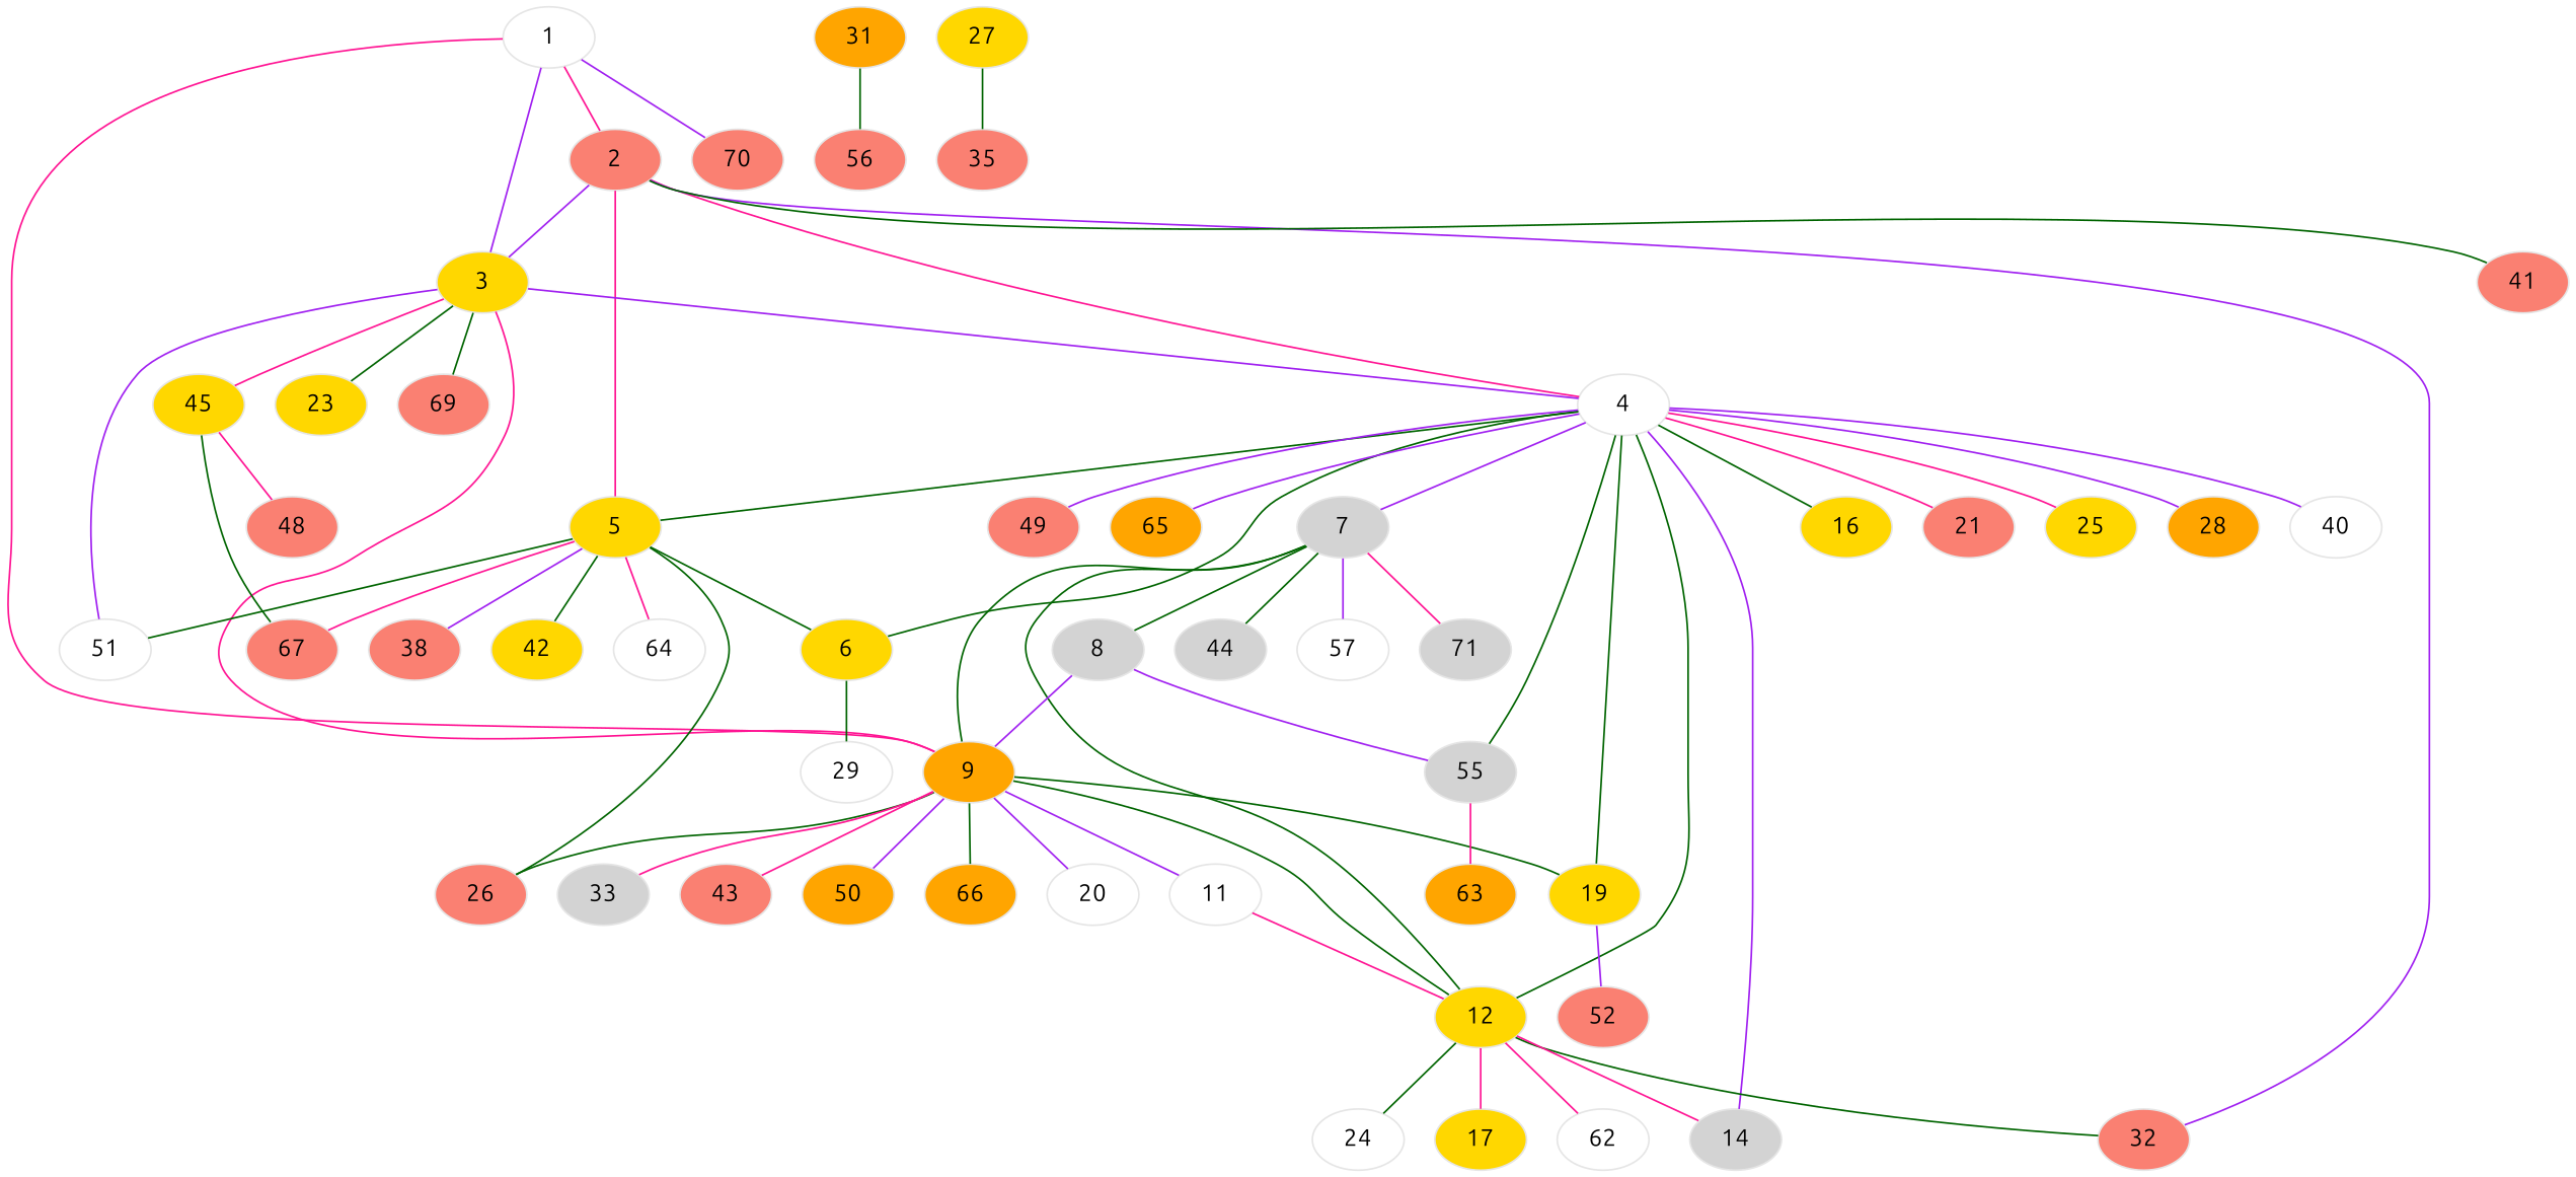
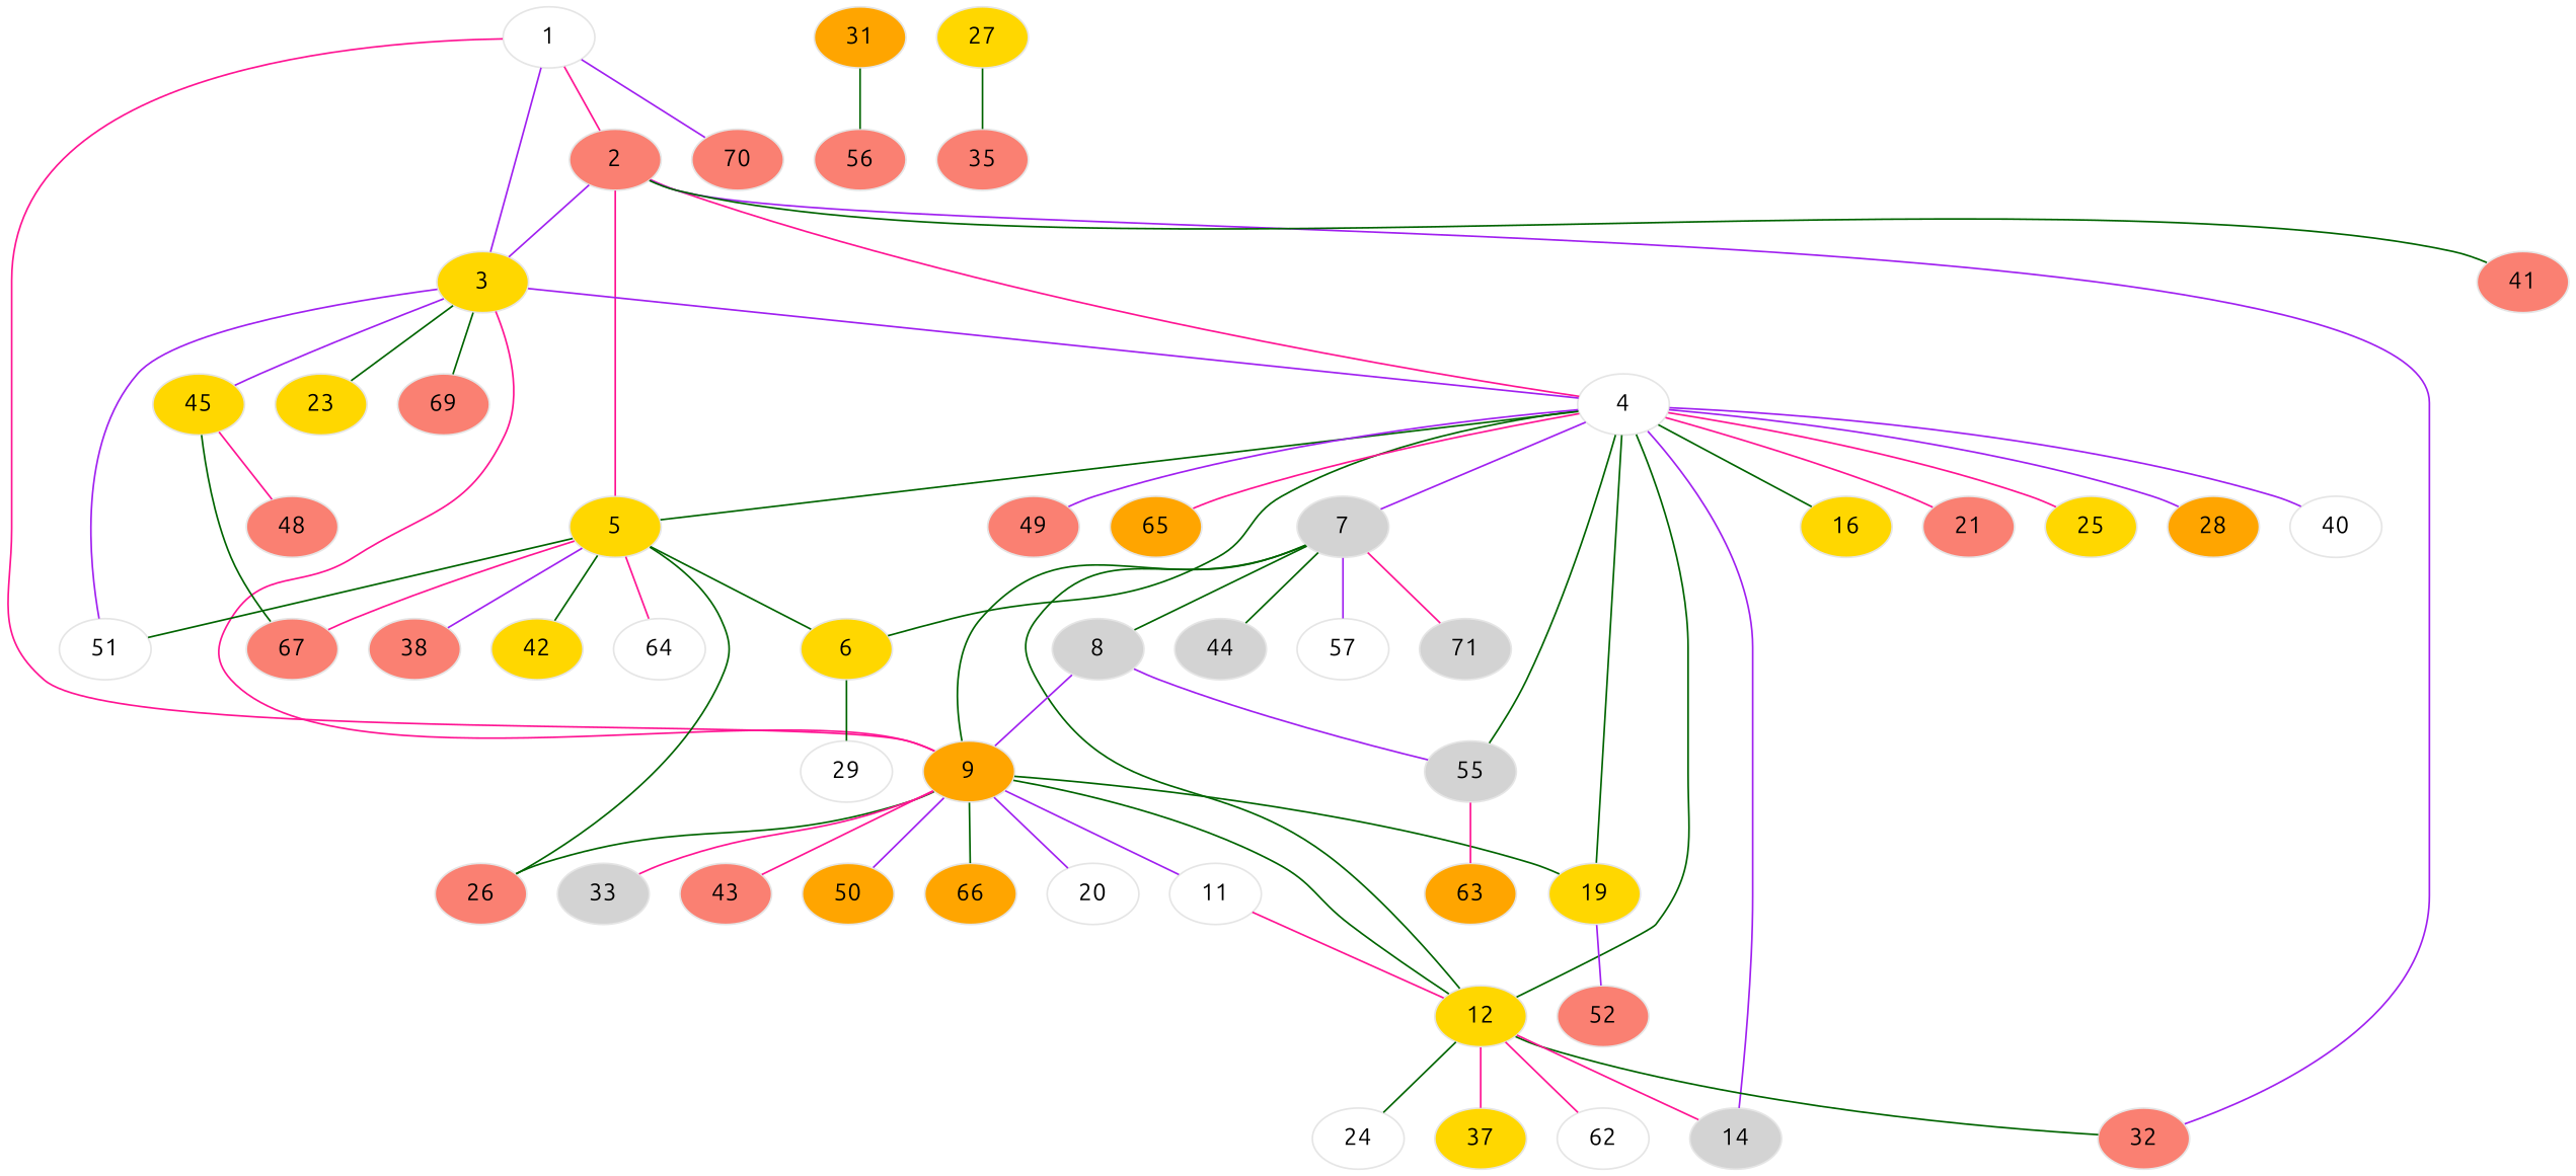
  graph {
    fontname=Ubuntu
    node [color=gray90 fillcolor=salmon fontname=Ubuntu style=filled]
    edge [color=darkgreen fontname=Ubuntu]
    1 [fillcolor=white super="+18"]
    2 [super="+17"]
    3 [fillcolor=gold super="+22"]
    9 [fillcolor=orange super="+10"]
    70
    4 [fillcolor=white super="+13"]
    5 [fillcolor=gold super="+30"]
    32
    41
    23 [fillcolor=gold]
    45 [fillcolor=gold super="+59"]
    51 [fillcolor=white]
    69
    12 [fillcolor=gold super="+15"]
    19 [fillcolor=gold]
    26
    11 [fillcolor=white]
    20 [fillcolor=white]
    33 [fillcolor=lightgrey super="+58"]
    43
    50 [fillcolor=orange]
    66 [fillcolor=orange]
    31 [fillcolor=orange super="+46"]
    56
    6 [fillcolor=gold super="+34"]
    7 [fillcolor=lightgrey super="+47"]
    14 [fillcolor=lightgrey super="+39"]
    16 [fillcolor=gold]
    21
    25 [fillcolor=gold]
    28 [fillcolor=orange]
    40 [fillcolor=white]
    49
    55 [fillcolor=lightgrey super="+57"]
    65 [fillcolor=orange super="+68"]
    38
    42 [fillcolor=gold]
    64 [fillcolor=white]
    67
    48
    29 [fillcolor=white]
    8 [fillcolor=lightgrey super="+54"]
    44 [fillcolor=lightgrey]
    n44 [fillcolor=white label=57]
    71 [fillcolor=lightgrey]
    24 [fillcolor=white]
-   37 [fillcolor=gold super="+60" label=17]
+   37 [fillcolor=gold super="+60"]
    62 [fillcolor=white]
    52
    63 [fillcolor=orange]
    27 [fillcolor=gold super="+36"]
    35
    1 -- 2 [color=deeppink]
    1 -- 3 [color=purple]
    1 -- 9 [color=deeppink]
    1 -- 70 [color=purple]
    2 -- 3 [color=purple]
    2 -- 4 [color=deeppink]
    2 -- 5 [color=deeppink]
    2 -- 32 [color=purple]
    2 -- 41
    3 -- 9 [color=deeppink]
    3 -- 4 [color=purple]
    3 -- 23
-   3 -- 45 [color=deeppink]
+   3 -- 45 [color=purple]
    3 -- 51 [color=purple]
    3 -- 69
    9 -- 12
    9 -- 19
    9 -- 26
    9 -- 11 [color=purple]
    9 -- 20 [color=purple]
    9 -- 33 [color=deeppink]
    9 -- 43 [color=deeppink]
    9 -- 50 [color=purple]
    9 -- 66
    4 -- 5
    4 -- 12 [weight=2]
    4 -- 19
    4 -- 6
    4 -- 7 [color=purple]
    4 -- 14 [color=purple]
    4 -- 16
    4 -- 21 [color=deeppink]
    4 -- 25 [color=deeppink]
    4 -- 28 [color=purple]
    4 -- 40 [color=purple]
    4 -- 49 [color=purple]
    4 -- 55
-   4 -- 65 [color=purple]
+   4 -- 65 [color=deeppink]
    5 -- 51
    5 -- 26
    5 -- 6
    5 -- 38 [color=purple]
    5 -- 42
    5 -- 64 [color=deeppink]
    5 -- 67 [color=deeppink]
    45 -- 67
    45 -- 48 [color=deeppink]
    12 -- 32
    12 -- 14 [color=deeppink]
    12 -- 24
    12 -- 37 [color=deeppink]
    12 -- 62 [color=deeppink]
    19 -- 52 [color=purple]
    11 -- 12 [color=deeppink]
    31 -- 56
    6 -- 29
    7 -- 9
    7 -- 12
    7 -- 8
    7 -- 44
    7 -- n44 [color=purple]
    7 -- 71 [color=deeppink]
    55 -- 63 [color=deeppink]
    8 -- 9 [color=purple]
    8 -- 55 [color=purple]
    27 -- 35
  }
